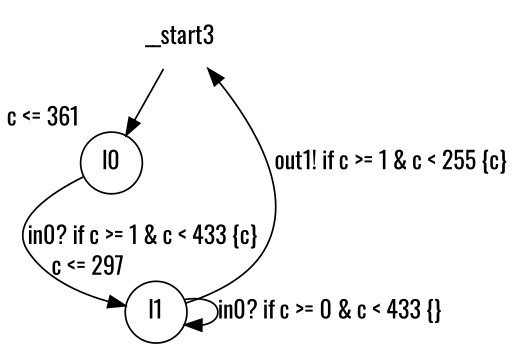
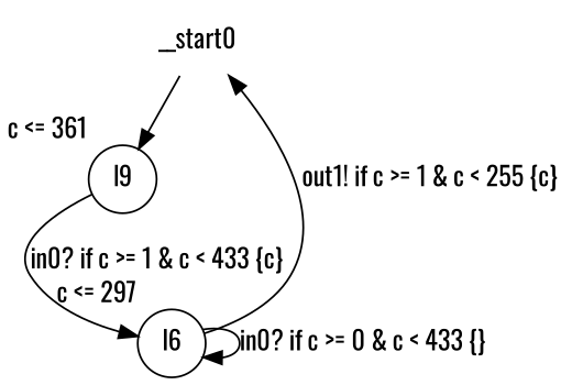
  digraph {
    fontname=Oswald
    node [fontname=Oswald shape=circle margin=0]
    edge [fontname=Oswald]
-   __start0 [shape=none label=__start3 margin=""]
-   n2 [label=l0 xlabel="c <= 361"]
-   n3 [label=l1 xlabel="c <= 297"]
+   __start0 [shape=none margin=""]
+   n2 [label=l9 xlabel="c <= 361"]
+   n3 [label=l6 xlabel="c <= 297"]
    __start0 -> n2
    n2 -> n3 [label="in0? if c >= 1 & c < 433 {c} "]
    n3 -> __start0 [label="out1! if c >= 1 & c < 255 {c} "]
    n3 -> n3 [label="in0? if c >= 0 & c < 433 {} "]
  }
